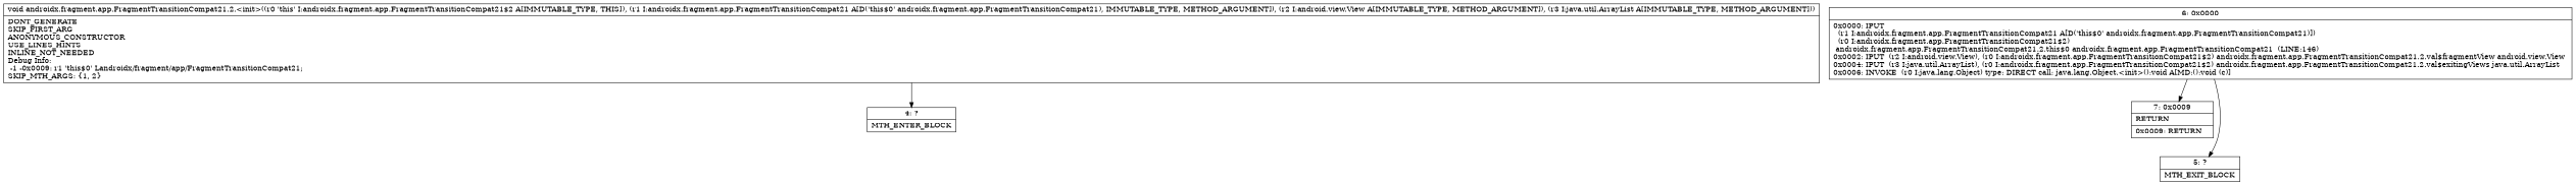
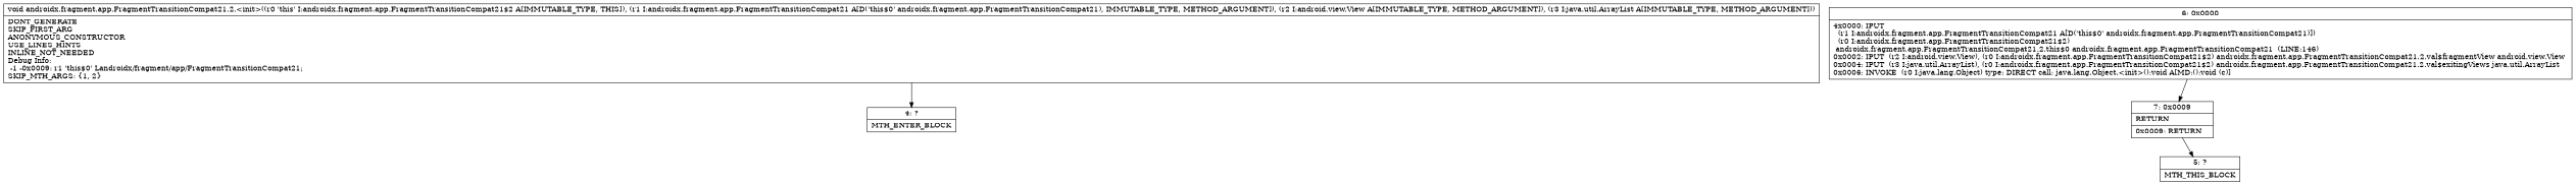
  digraph {
    node [shape=record]
    n1 [label="{4\:\ ?|MTH_ENTER_BLOCK\l}"]
-   n2 [label="{6\:\ 0x0000|0x0000: IPUT  \l  (r1 I:androidx.fragment.app.FragmentTransitionCompat21 A[D('this$0' androidx.fragment.app.FragmentTransitionCompat21)])\l  (r0 I:androidx.fragment.app.FragmentTransitionCompat21$2)\l androidx.fragment.app.FragmentTransitionCompat21.2.this$0 androidx.fragment.app.FragmentTransitionCompat21  (LINE:146)\l0x0002: IPUT  (r2 I:android.view.View), (r0 I:androidx.fragment.app.FragmentTransitionCompat21$2) androidx.fragment.app.FragmentTransitionCompat21.2.val$fragmentView android.view.View \l0x0004: IPUT  (r3 I:java.util.ArrayList), (r0 I:androidx.fragment.app.FragmentTransitionCompat21$2) androidx.fragment.app.FragmentTransitionCompat21.2.val$exitingViews java.util.ArrayList \l0x0006: INVOKE  (r0 I:java.lang.Object) type: DIRECT call: java.lang.Object.\<init\>():void A[MD:():void (c)]\l}"]
+   n2 [label="{6\:\ 0x0000|4x0000: IPUT  \l  (r1 I:androidx.fragment.app.FragmentTransitionCompat21 A[D('this$0' androidx.fragment.app.FragmentTransitionCompat21)])\l  (r0 I:androidx.fragment.app.FragmentTransitionCompat21$2)\l androidx.fragment.app.FragmentTransitionCompat21.2.this$0 androidx.fragment.app.FragmentTransitionCompat21  (LINE:146)\l0x0002: IPUT  (r2 I:android.view.View), (r0 I:androidx.fragment.app.FragmentTransitionCompat21$2) androidx.fragment.app.FragmentTransitionCompat21.2.val$fragmentView android.view.View \l0x0004: IPUT  (r3 I:java.util.ArrayList), (r0 I:androidx.fragment.app.FragmentTransitionCompat21$2) androidx.fragment.app.FragmentTransitionCompat21.2.val$exitingViews java.util.ArrayList \l0x0006: INVOKE  (r0 I:java.lang.Object) type: DIRECT call: java.lang.Object.\<init\>():void A[MD:():void (c)]\l}"]
    n3 [label="{7\:\ 0x0009|RETURN\l|0x0009: RETURN   \l}"]
-   n4 [label="{5\:\ ?|MTH_EXIT_BLOCK\l}"]
+   n4 [label="{5\:\ ?|MTH_THIS_BLOCK\l}"]
    n5 [label="{void androidx.fragment.app.FragmentTransitionCompat21.2.\<init\>((r0 'this' I:androidx.fragment.app.FragmentTransitionCompat21$2 A[IMMUTABLE_TYPE, THIS]), (r1 I:androidx.fragment.app.FragmentTransitionCompat21 A[D('this$0' androidx.fragment.app.FragmentTransitionCompat21), IMMUTABLE_TYPE, METHOD_ARGUMENT]), (r2 I:android.view.View A[IMMUTABLE_TYPE, METHOD_ARGUMENT]), (r3 I:java.util.ArrayList A[IMMUTABLE_TYPE, METHOD_ARGUMENT]))  | DONT_GENERATE\lSKIP_FIRST_ARG\lANONYMOUS_CONSTRUCTOR\lUSE_LINES_HINTS\lINLINE_NOT_NEEDED\lDebug Info:\l  \-1 \-0x0009: r1 'this$0' Landroidx\/fragment\/app\/FragmentTransitionCompat21;\lSKIP_MTH_ARGS: \{1, 2\}\l}"]
    n2 -> n3
-   n2 -> n4
+   n3 -> n4
    n5 -> n1
  }
